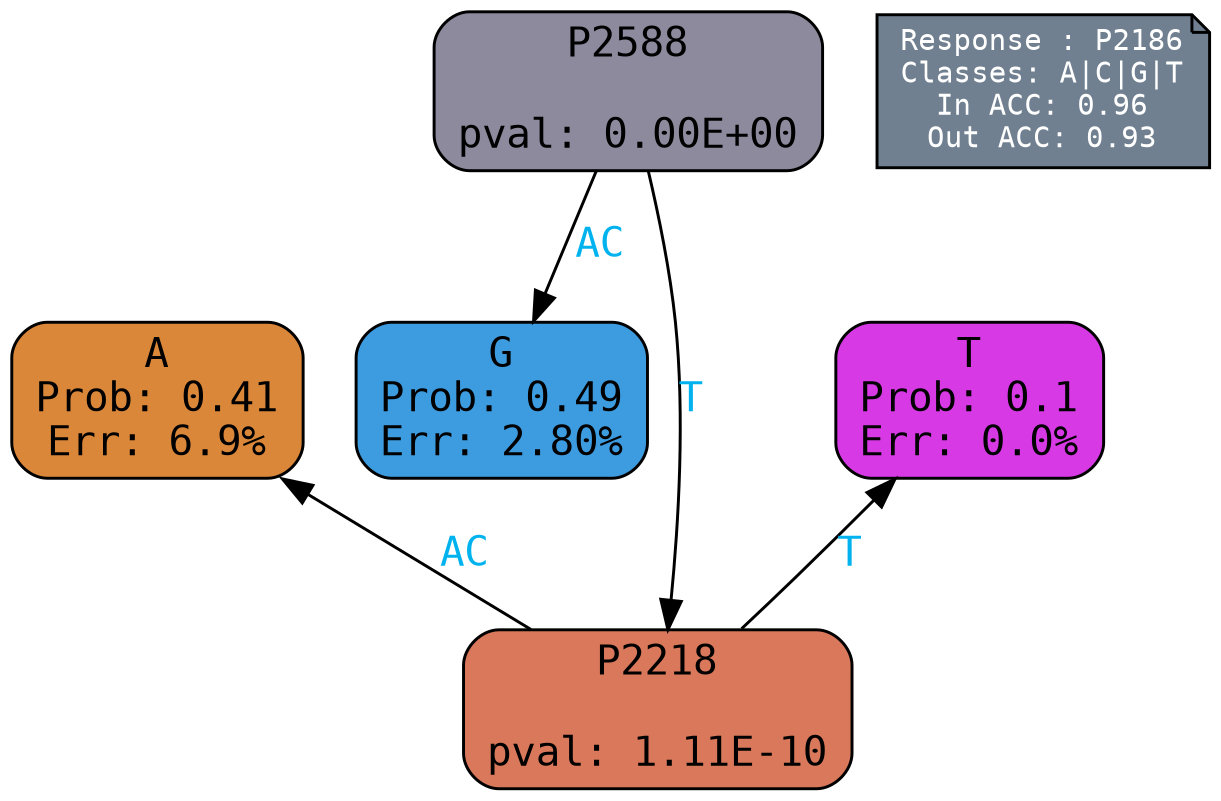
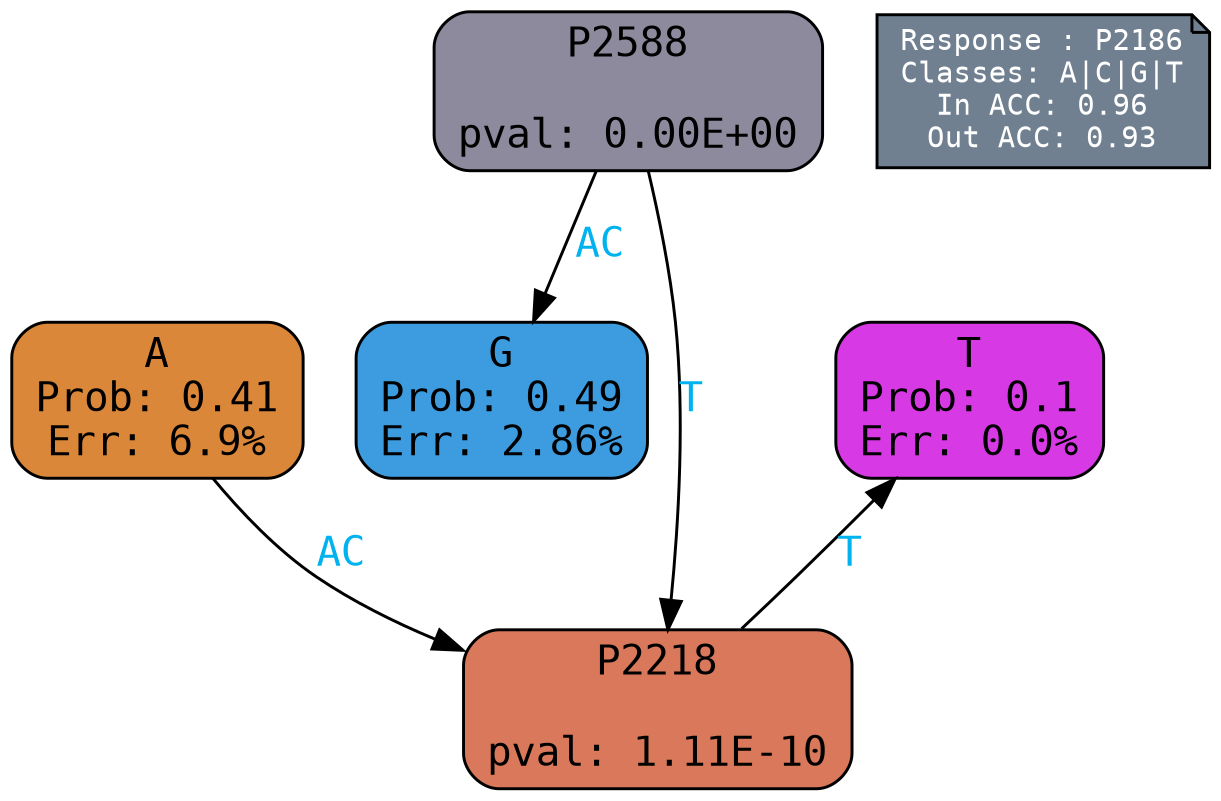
  digraph {
    fontname="DejaVu Sans Mono"
    ranksep=equally
    splines=polylines
    node [color=black fontname="DejaVu Sans Mono" shape=box style="filled, rounded"]
    edge [fontcolor=deepskyblue2 fontname="DejaVu Sans Mono"]
    n1 [fillcolor="#da8739" label="A\nProb: 0.41\nErr: 6.9%"]
    n2 [fillcolor="#d739e5" label="T\nProb: 0.1\nErr: 0.0%"]
-   n3 [fillcolor="#3d9ce0" label="G\nProb: 0.49\nErr: 2.80%"]
+   n3 [fillcolor="#3d9ce0" label="G\nProb: 0.49\nErr: 2.86%"]
    n4 [align=left fillcolor=slategray fontcolor=white fontsize=10 label="Response : P2186\nClasses: A|C|G|T\nIn ACC: 0.96\nOut ACC: 0.93\n" shape=note style=filled]
    n5 [fillcolor="#8c8a9c" label="P2588\n\npval: 0.00E+00"]
    n6 [fillcolor="#d9785a" label="P2218\n\npval: 1.11E-10"]
    subgraph sub_1 {
      rank=same
      n1
      n2
      n3
    }
    subgraph sub_2 {
      rank=same
      n4
      n5
    }
    n5 -> n3 [label=AC]
    n5 -> n6 [label=T]
-   n6 -> n1 [label=AC]
+   n1 -> n6 [label=AC]
    n6 -> n2 [label=T]
  }
